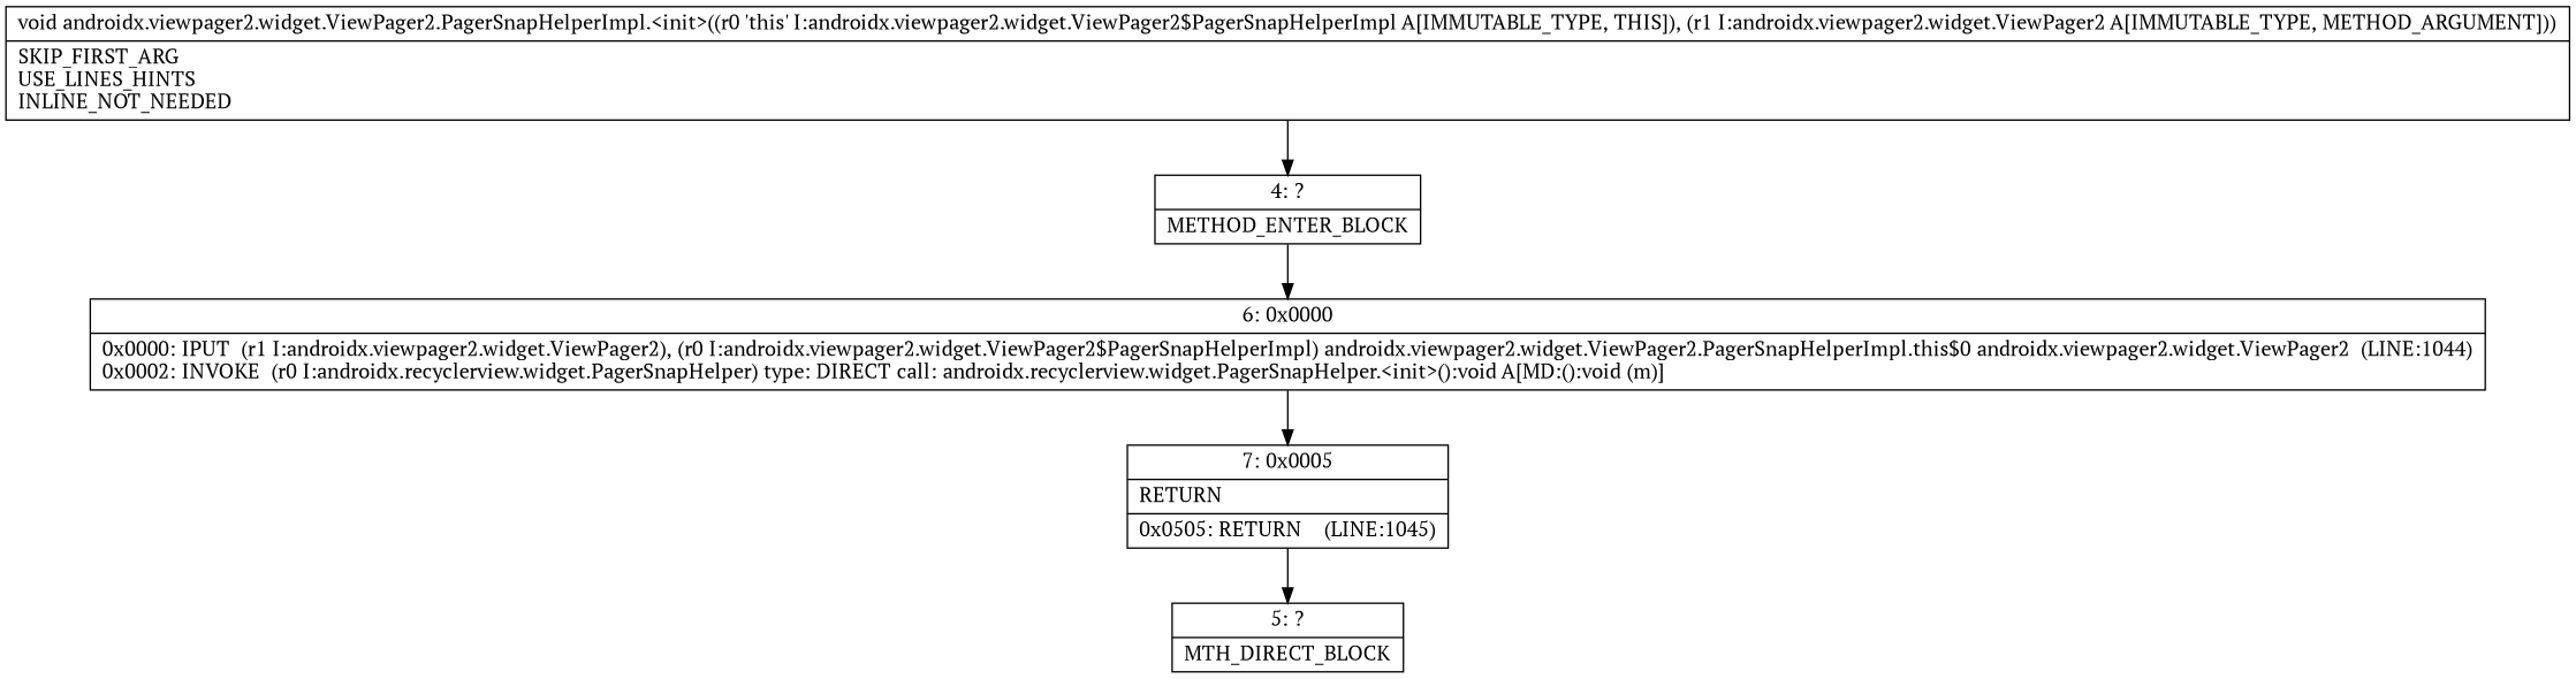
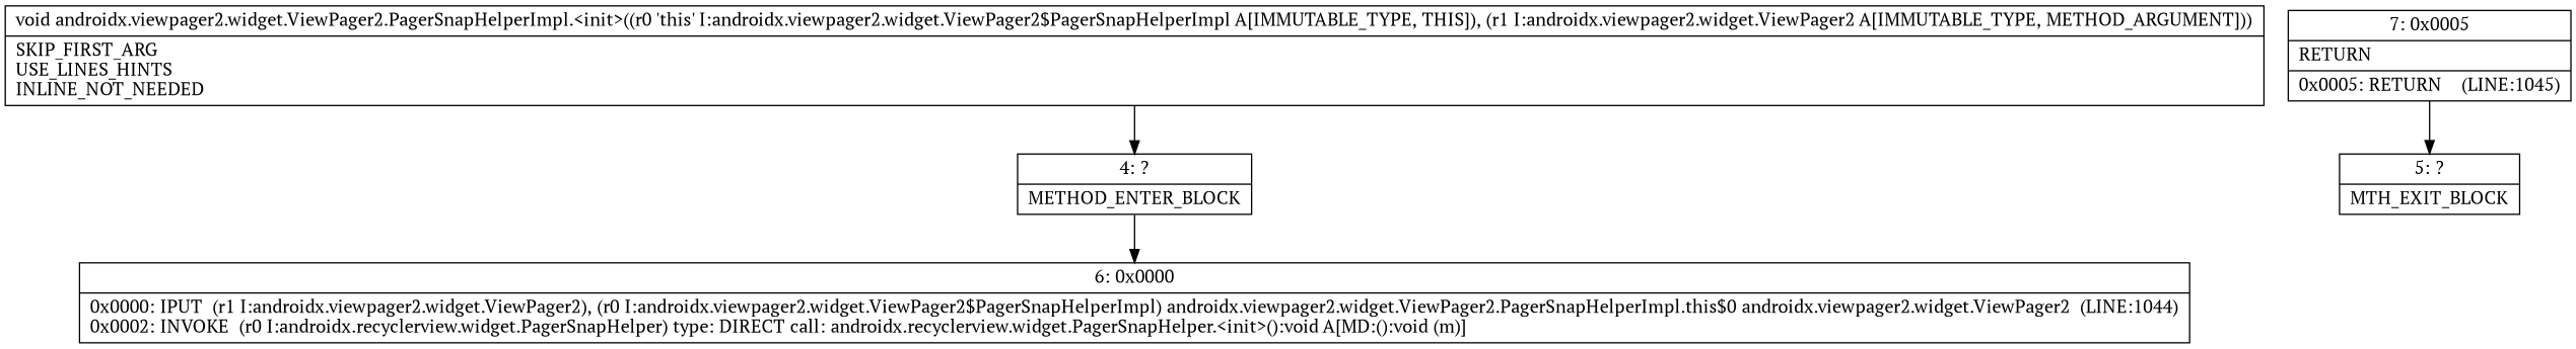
  digraph {
    fontname="PT Serif"
    node [fontname="PT Serif" shape=record]
    edge [fontname="PT Serif"]
    n1 [label="{4\:\ ?|METHOD_ENTER_BLOCK\l}"]
    n2 [label="{6\:\ 0x0000|0x0000: IPUT  (r1 I:androidx.viewpager2.widget.ViewPager2), (r0 I:androidx.viewpager2.widget.ViewPager2$PagerSnapHelperImpl) androidx.viewpager2.widget.ViewPager2.PagerSnapHelperImpl.this$0 androidx.viewpager2.widget.ViewPager2  (LINE:1044)\l0x0002: INVOKE  (r0 I:androidx.recyclerview.widget.PagerSnapHelper) type: DIRECT call: androidx.recyclerview.widget.PagerSnapHelper.\<init\>():void A[MD:():void (m)]\l}"]
-   n3 [label="{7\:\ 0x0005|RETURN\l|0x0505: RETURN    (LINE:1045)\l}"]
-   n4 [label="{5\:\ ?|MTH_DIRECT_BLOCK\l}"]
+   n3 [label="{7\:\ 0x0005|RETURN\l|0x0005: RETURN    (LINE:1045)\l}"]
+   n4 [label="{5\:\ ?|MTH_EXIT_BLOCK\l}"]
    n5 [label="{void androidx.viewpager2.widget.ViewPager2.PagerSnapHelperImpl.\<init\>((r0 'this' I:androidx.viewpager2.widget.ViewPager2$PagerSnapHelperImpl A[IMMUTABLE_TYPE, THIS]), (r1 I:androidx.viewpager2.widget.ViewPager2 A[IMMUTABLE_TYPE, METHOD_ARGUMENT]))  | SKIP_FIRST_ARG\lUSE_LINES_HINTS\lINLINE_NOT_NEEDED\l}"]
    n1 -> n2
-   n2 -> n3
    n3 -> n4
    n5 -> n1
  }
